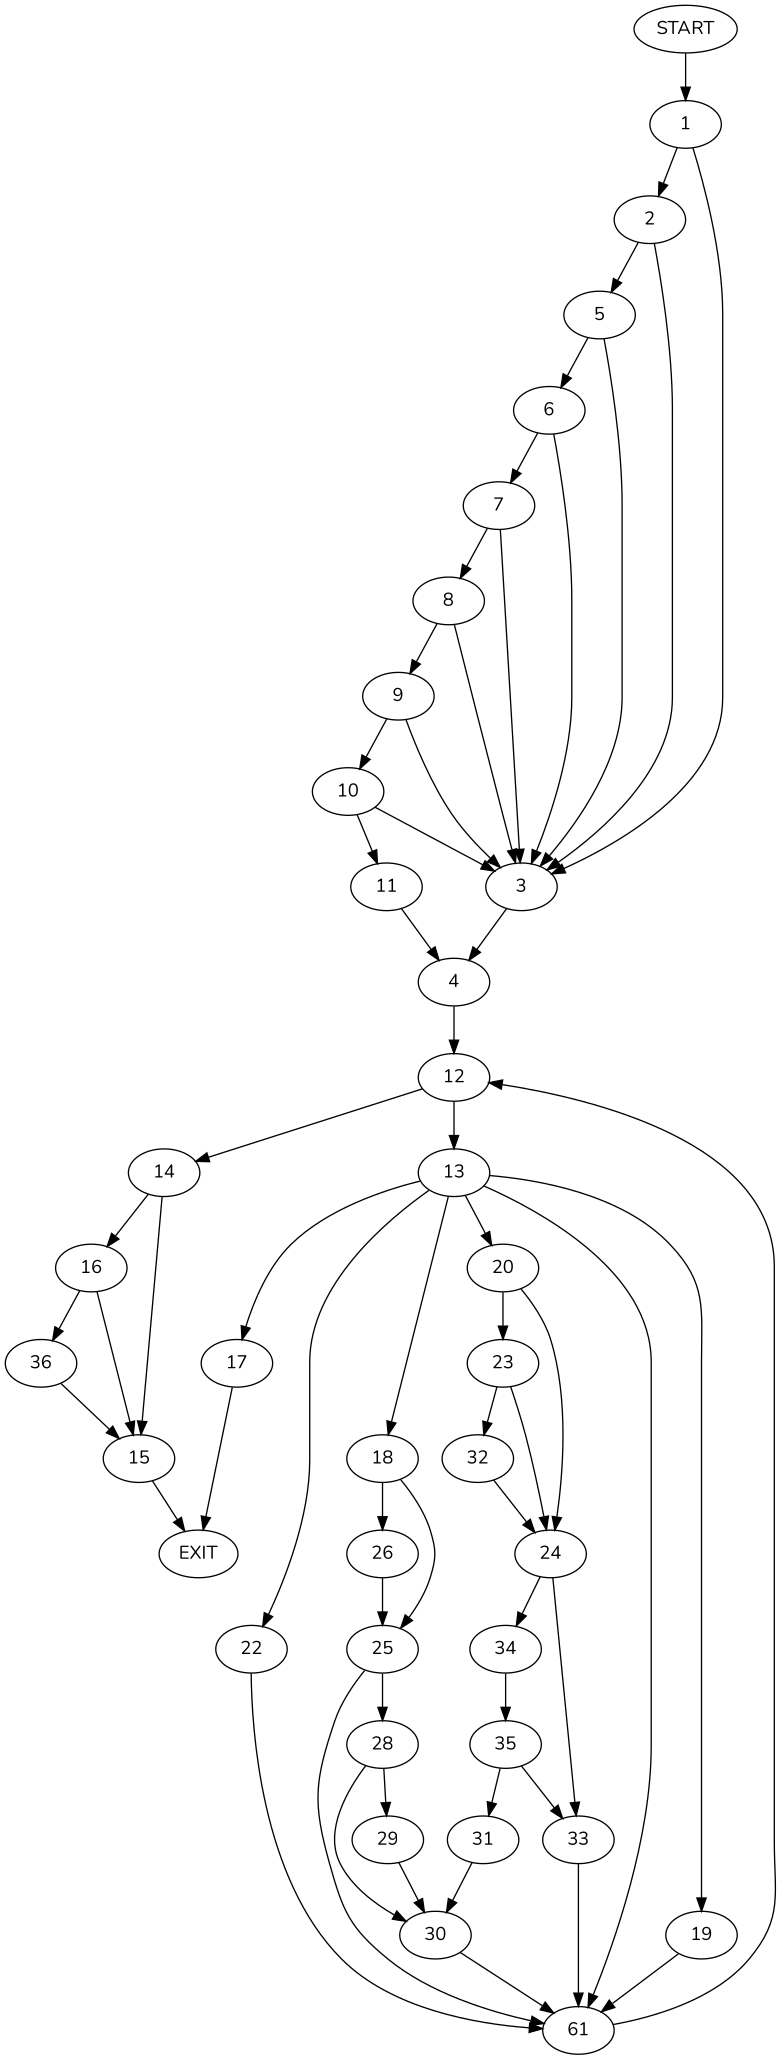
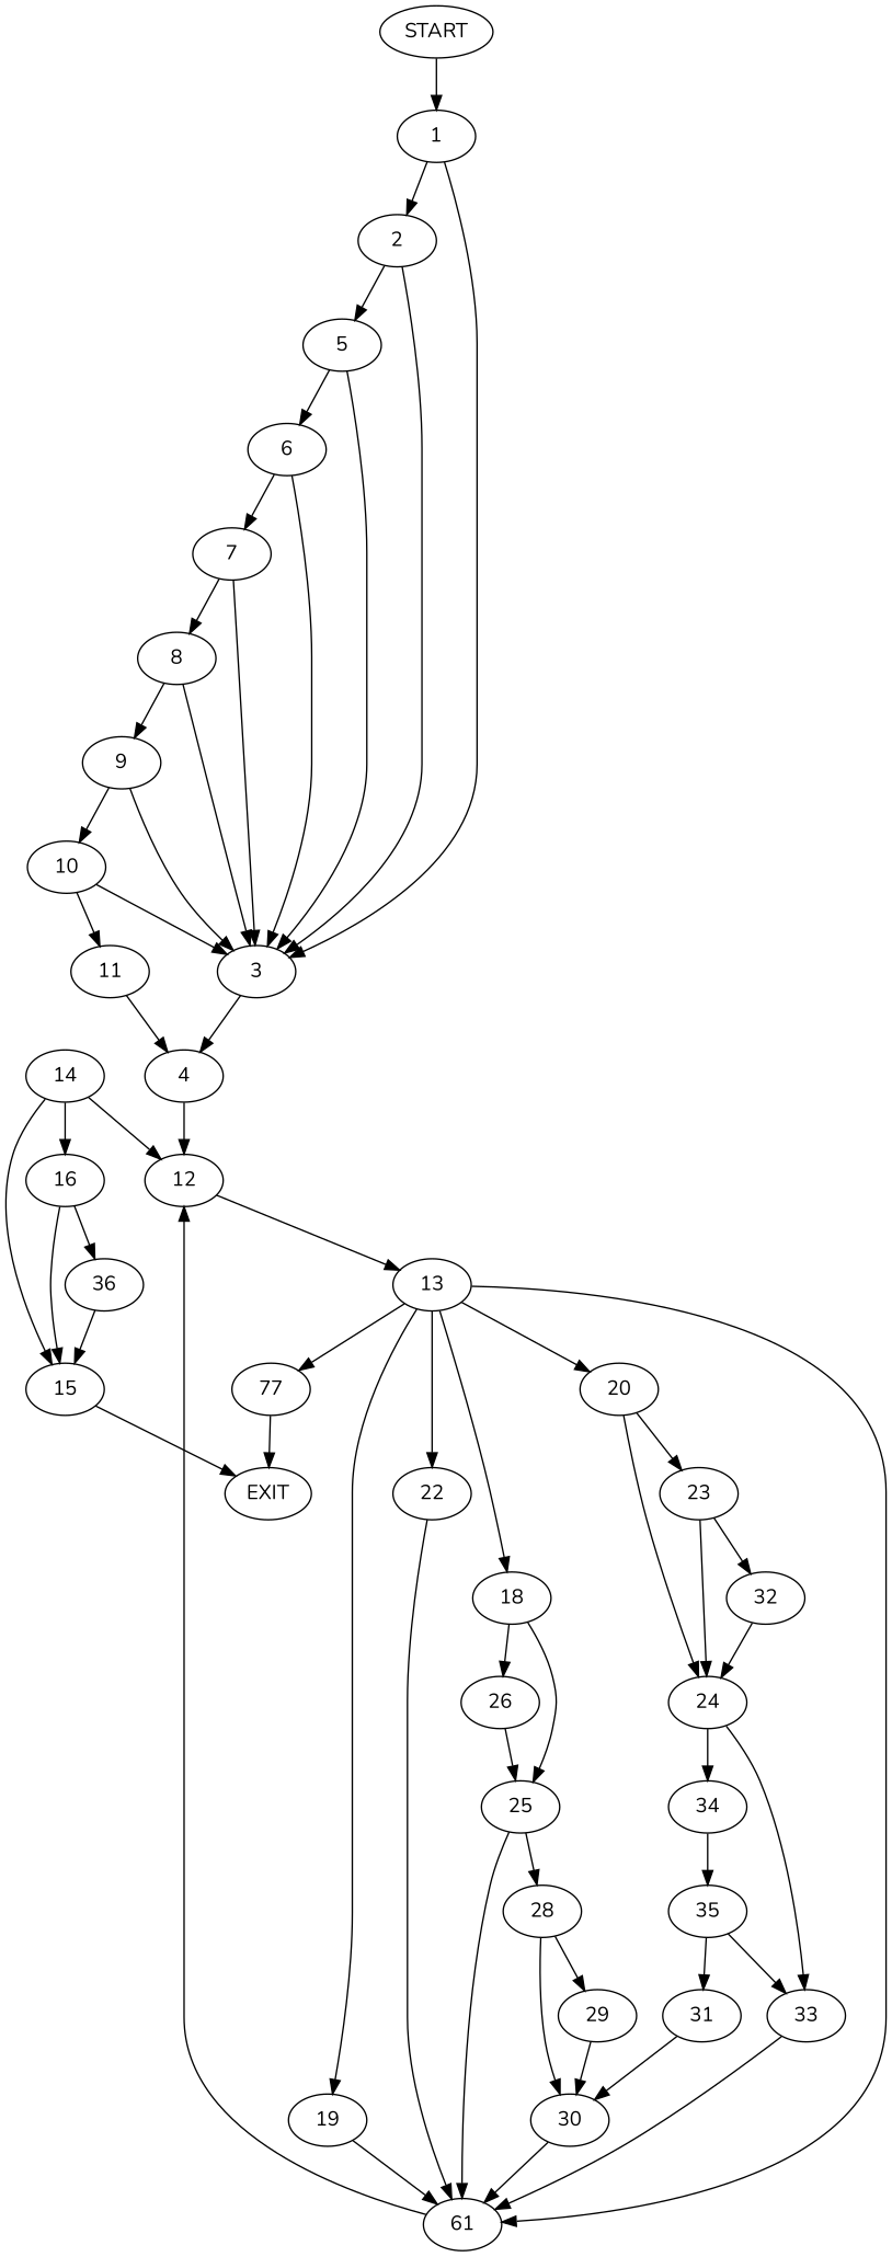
  digraph {
    fontname=Nunito
    node [fontname=Nunito]
    edge [fontname=Nunito]
    n1 [label=START]
    1
    2
    3
    n5 [label=EXIT]
    5
    4
    6
    12
    13
    14
    7
    8
    9
    10
    11
-   17
+   17 [label=77]
    18
    19
    20
    n21 [label=61]
    22
    15
    16
    25
    26
    23
    24
    36
    28
    32
    33
    34
    35
    29
    30
    31
    n1 -> 1
    1 -> 2
    1 -> 3
    2 -> 3
    2 -> 5
    3 -> 4
    5 -> 3
    5 -> 6
    4 -> 12
    6 -> 3
    6 -> 7
    12 -> 13
-   12 -> 14
+   14 -> 12
    13 -> 17
    13 -> 18
    13 -> 19
    13 -> 20
    13 -> n21
    13 -> 22
    14 -> 15
    14 -> 16
    7 -> 3
    7 -> 8
    8 -> 3
    8 -> 9
    9 -> 3
    9 -> 10
    10 -> 3
    10 -> 11
    11 -> 4
    17 -> n5
    18 -> 25
    18 -> 26
    19 -> n21
    20 -> 23
    20 -> 24
    n21 -> 12
    22 -> n21
    15 -> n5
    16 -> 15
    16 -> 36
    25 -> n21
    25 -> 28
    26 -> 25
    23 -> 24
    23 -> 32
    24 -> 33
    24 -> 34
    36 -> 15
    28 -> 29
    28 -> 30
    32 -> 24
    33 -> n21
    34 -> 35
    35 -> 33
    35 -> 31
    29 -> 30
    30 -> n21
    31 -> 30
  }
